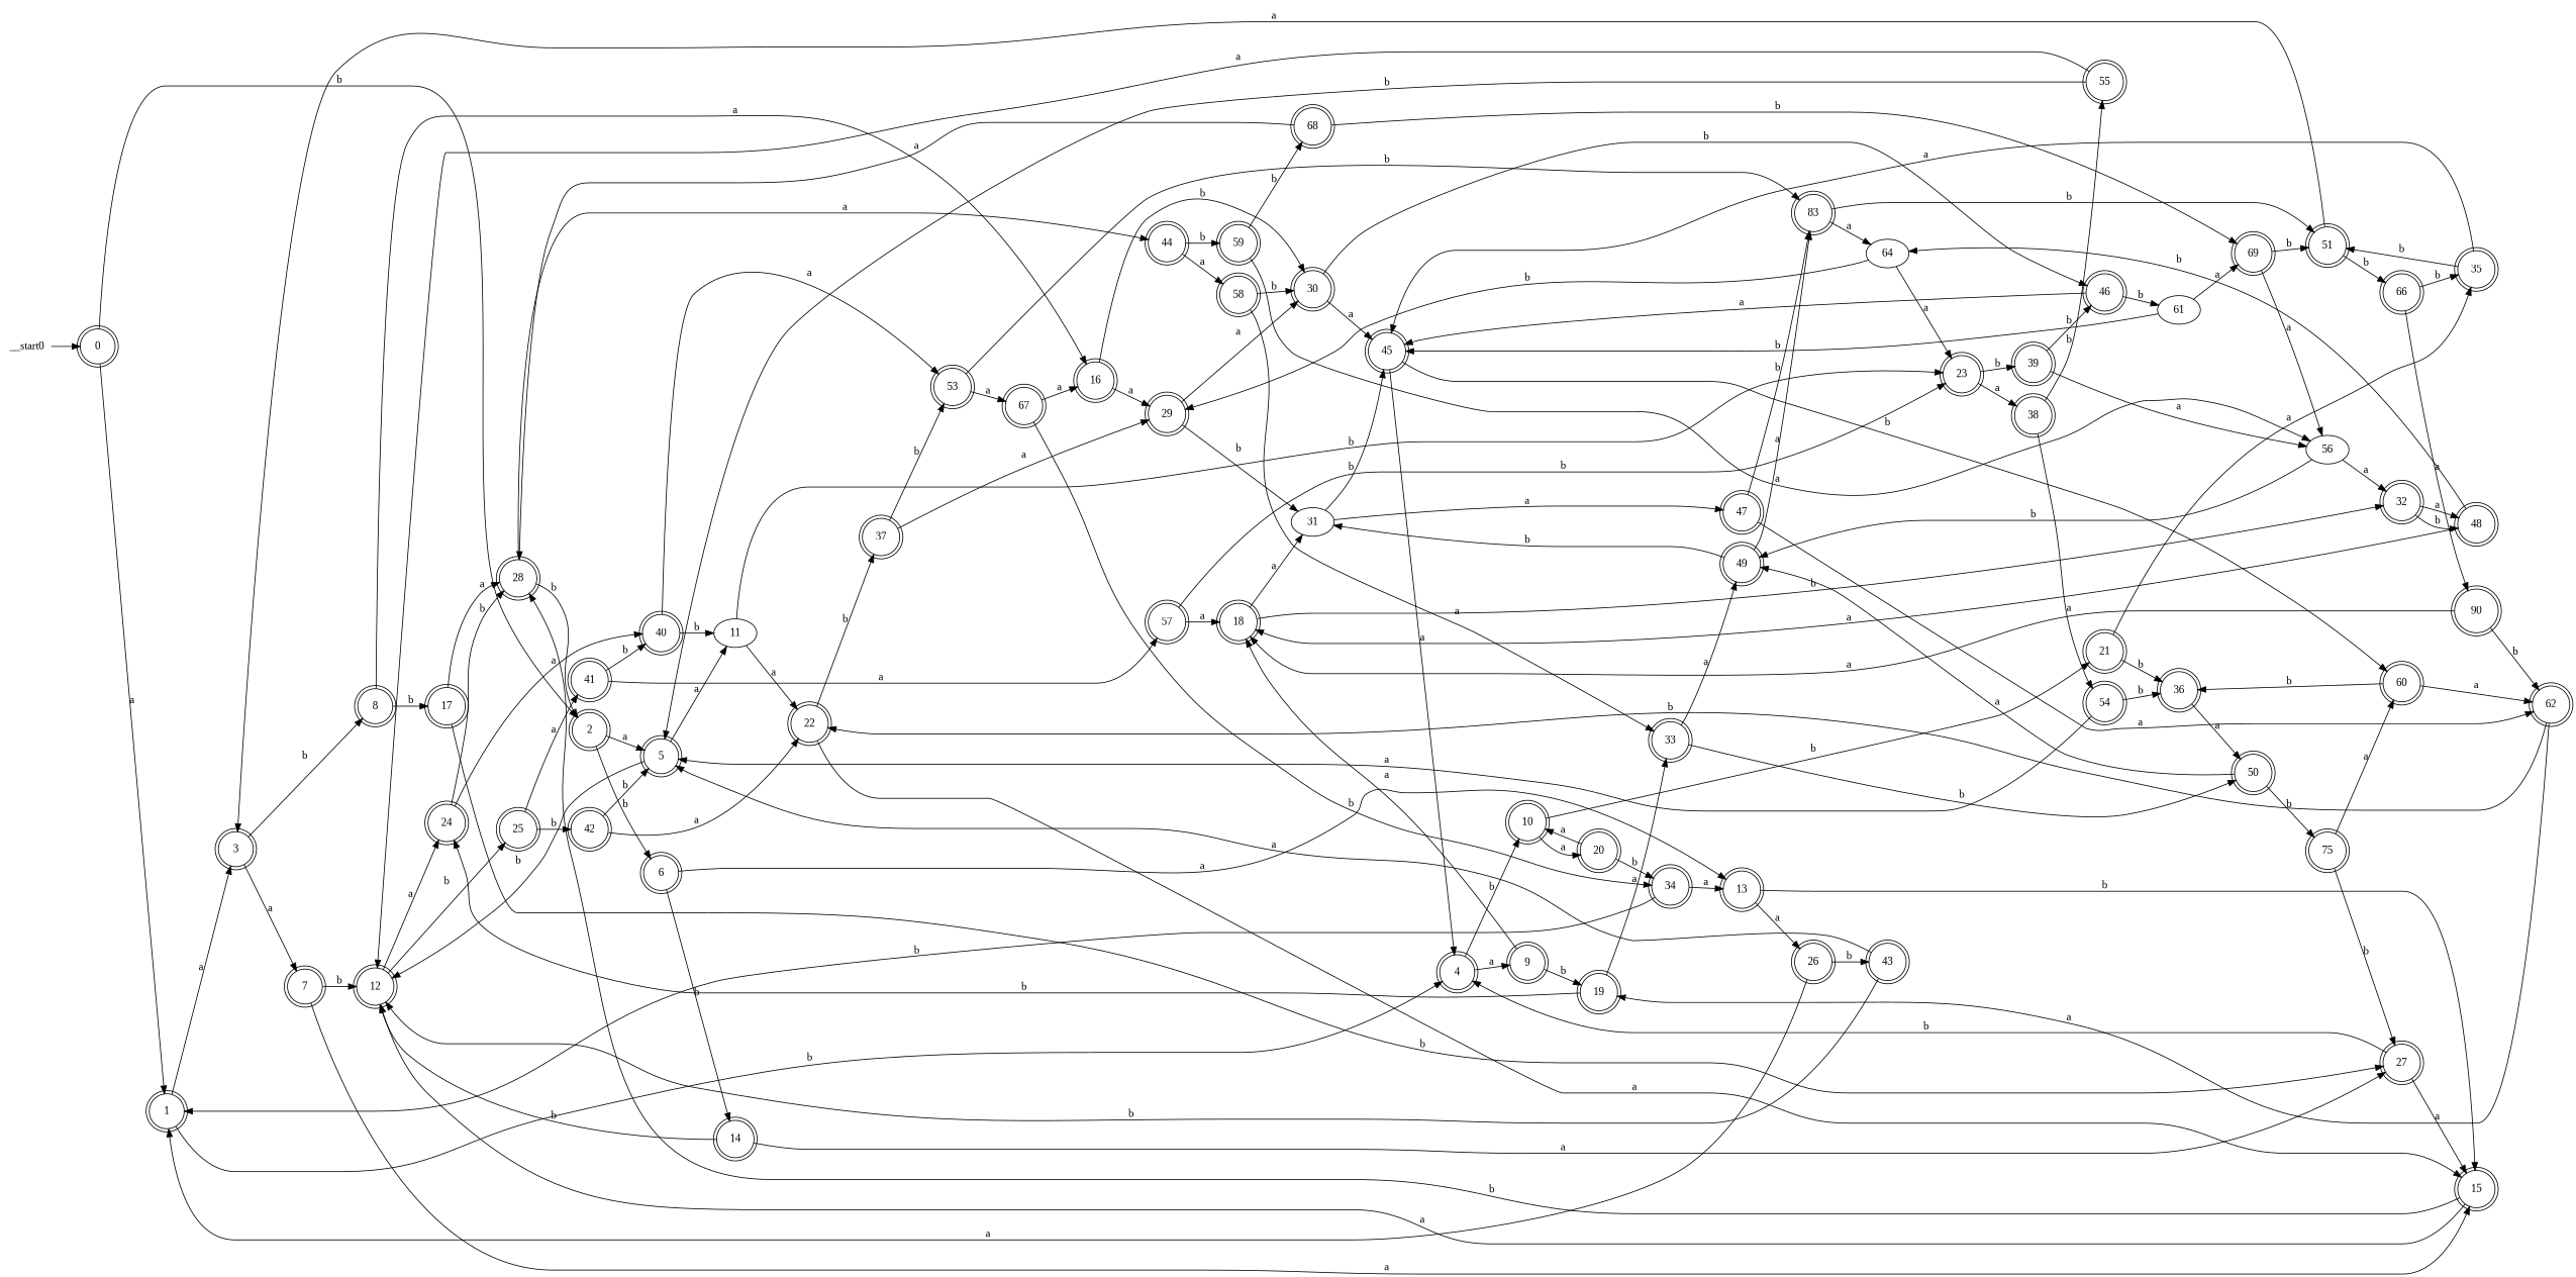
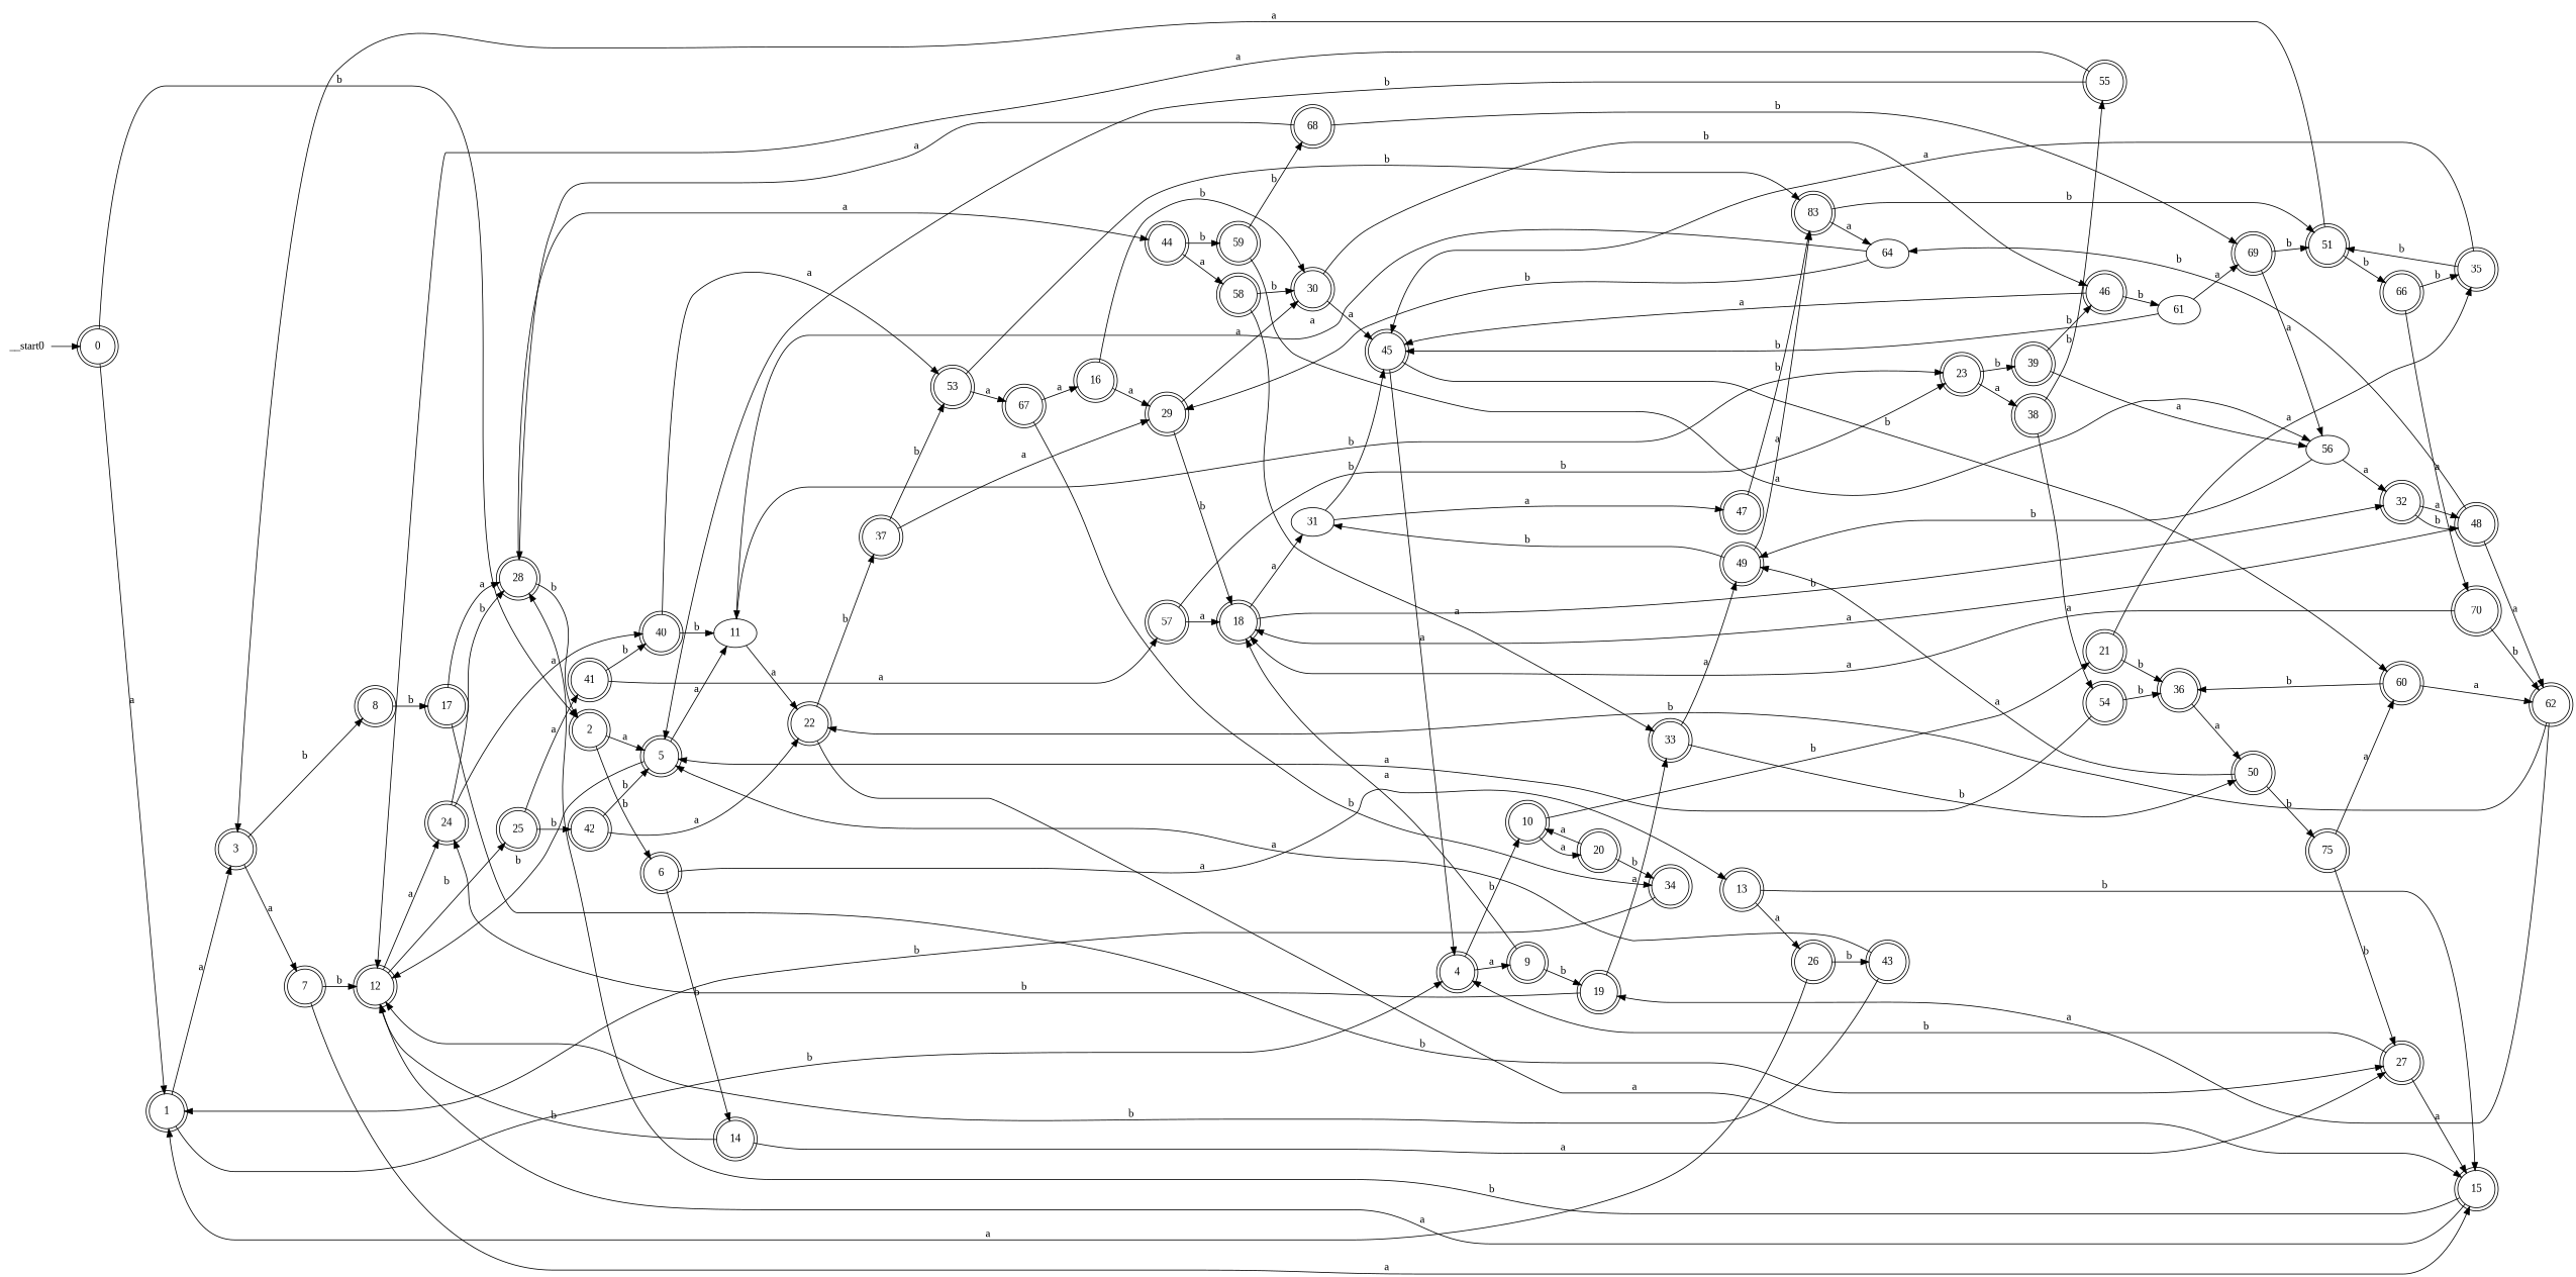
  digraph {
    fontname="Liberation Serif"
    rankdir=LR
    node [fontname="Liberation Serif" shape=doublecircle]
    edge [fontname="Liberation Serif"]
    __start0 [shape=none]
    0
    1
    2
    3
    4
    5
    6
    7
    8
    9
    10
    11 [shape=""]
    12
    13
    14
    15
    16
    17
    18
    19
    20
    21
    22
    23
    24
    25
    26
    27
    28
    29
    30
    31 [shape=""]
    32
    33
    34
    35
    36
    37
    38
    39
    40
    41
    42
    43
    44
    45
    46
    47
    48
    49
    50
    51
    53
    54
    55
    56 [shape=""]
    57
    58
    59
    60
    61 [shape=""]
    62
    n64 [label=83]
    64 [shape=""]
    n66 [label=75]
    66
    67
    68
    69
-   70 [label=90]
+   70
    __start0 -> 0
    0 -> 1 [label=a]
    0 -> 2 [label=b]
    1 -> 3 [label=a]
    1 -> 4 [label=b]
    2 -> 5 [label=a]
    2 -> 6 [label=b]
    3 -> 7 [label=a]
    3 -> 8 [label=b]
    4 -> 9 [label=a]
    4 -> 10 [label=b]
    5 -> 11 [label=a]
    5 -> 12 [label=b]
    6 -> 13 [label=a]
    6 -> 14 [label=b]
    7 -> 12 [label=b]
    7 -> 15 [label=a]
-   8 -> 16 [label=a]
    8 -> 17 [label=b]
    9 -> 18 [label=a]
    9 -> 19 [label=b]
    10 -> 20 [label=a]
    10 -> 21 [label=b]
    11 -> 22 [label=a]
    11 -> 23 [label=b]
    12 -> 24 [label=a]
    12 -> 25 [label=b]
    13 -> 15 [label=b]
    13 -> 26 [label=a]
    14 -> 12 [label=b]
    14 -> 27 [label=a]
    15 -> 12 [label=a]
    15 -> 28 [label=b]
    16 -> 29 [label=a]
    16 -> 30 [label=b]
    17 -> 27 [label=b]
    17 -> 28 [label=a]
    18 -> 31 [label=a]
    18 -> 32 [label=b]
    19 -> 24 [label=b]
    19 -> 33 [label=a]
    20 -> 10 [label=a]
    20 -> 34 [label=b]
    21 -> 35 [label=a]
    21 -> 36 [label=b]
    22 -> 15 [label=a]
    22 -> 37 [label=b]
    23 -> 38 [label=a]
    23 -> 39 [label=b]
    24 -> 28 [label=b]
    24 -> 40 [label=a]
    25 -> 41 [label=a]
    25 -> 42 [label=b]
    26 -> 1 [label=a]
    26 -> 43 [label=b]
    27 -> 4 [label=b]
    27 -> 15 [label=a]
    28 -> 2 [label=b]
    28 -> 44 [label=a]
-   29 -> 31 [label=b]
+   29 -> 18 [label=b]
    29 -> 30 [label=a]
    30 -> 45 [label=a]
    30 -> 46 [label=b]
    31 -> 45 [label=b]
    31 -> 47 [label=a]
    32 -> 48 [label=a]
    32 -> 48 [label=b]
    33 -> 49 [label=a]
    33 -> 50 [label=b]
    34 -> 1 [label=b]
-   34 -> 13 [label=a]
    35 -> 45 [label=a]
    35 -> 51 [label=b]
    36 -> 50 [label=a]
    37 -> 29 [label=a]
    37 -> 53 [label=b]
    38 -> 54 [label=a]
    38 -> 55 [label=b]
    39 -> 46 [label=b]
    39 -> 56 [label=a]
    40 -> 11 [label=b]
    40 -> 53 [label=a]
    41 -> 40 [label=b]
    41 -> 57 [label=a]
    42 -> 5 [label=b]
    42 -> 22 [label=a]
    43 -> 5 [label=a]
    43 -> 12 [label=b]
    44 -> 58 [label=a]
    44 -> 59 [label=b]
    45 -> 4 [label=a]
    45 -> 60 [label=b]
    46 -> 45 [label=a]
    46 -> 61 [label=b]
-   47 -> 62 [label=a]
+   48 -> 62 [label=a]
    47 -> n64 [label=b]
    48 -> 18 [label=a]
    48 -> 64 [label=b]
    49 -> 31 [label=b]
    49 -> n64 [label=a]
    50 -> 49 [label=a]
    50 -> n66 [label=b]
    51 -> 3 [label=a]
    51 -> 66 [label=b]
    53 -> n64 [label=b]
    53 -> 67 [label=a]
    54 -> 5 [label=a]
    54 -> 36 [label=b]
    55 -> 5 [label=b]
    55 -> 12 [label=a]
    56 -> 32 [label=a]
    56 -> 49 [label=b]
    57 -> 18 [label=a]
    57 -> 23 [label=b]
    58 -> 30 [label=b]
    58 -> 33 [label=a]
    59 -> 56 [label=a]
    59 -> 68 [label=b]
    60 -> 36 [label=b]
    60 -> 62 [label=a]
    61 -> 45 [label=b]
    61 -> 69 [label=a]
    62 -> 19 [label=a]
    62 -> 22 [label=b]
    n64 -> 51 [label=b]
    n64 -> 64 [label=a]
-   64 -> 23 [label=a]
+   64 -> 11 [label=a]
    64 -> 29 [label=b]
    n66 -> 27 [label=b]
    n66 -> 60 [label=a]
    66 -> 35 [label=b]
    66 -> 70 [label=a]
    67 -> 16 [label=a]
    67 -> 34 [label=b]
    68 -> 28 [label=a]
    68 -> 69 [label=b]
    69 -> 51 [label=b]
    69 -> 56 [label=a]
    70 -> 18 [label=a]
    70 -> 62 [label=b]
  }
